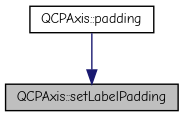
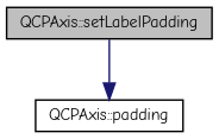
  digraph {
    rankdir=TB
    fontname="Comic Neue"
    node [color=black fontname="Comic Neue" fontsize=10 shape=record style=filled]
    n1 [fillcolor=grey75 fontcolor=black height=0.2 label="QCPAxis::setLabelPadding" width=0.4]
    n2 [fillcolor=white height=0.2 label="QCPAxis::padding" width=0.4]
-   n2 -> n1 [color=midnightblue fontname="Comic Neue" fontsize=10 labelfontname=Helvetica labelfontsize=10 style=solid]
+   n1 -> n2 [color=midnightblue fontname="Comic Neue" fontsize=10 labelfontname=Helvetica labelfontsize=10 style=solid]
  }
